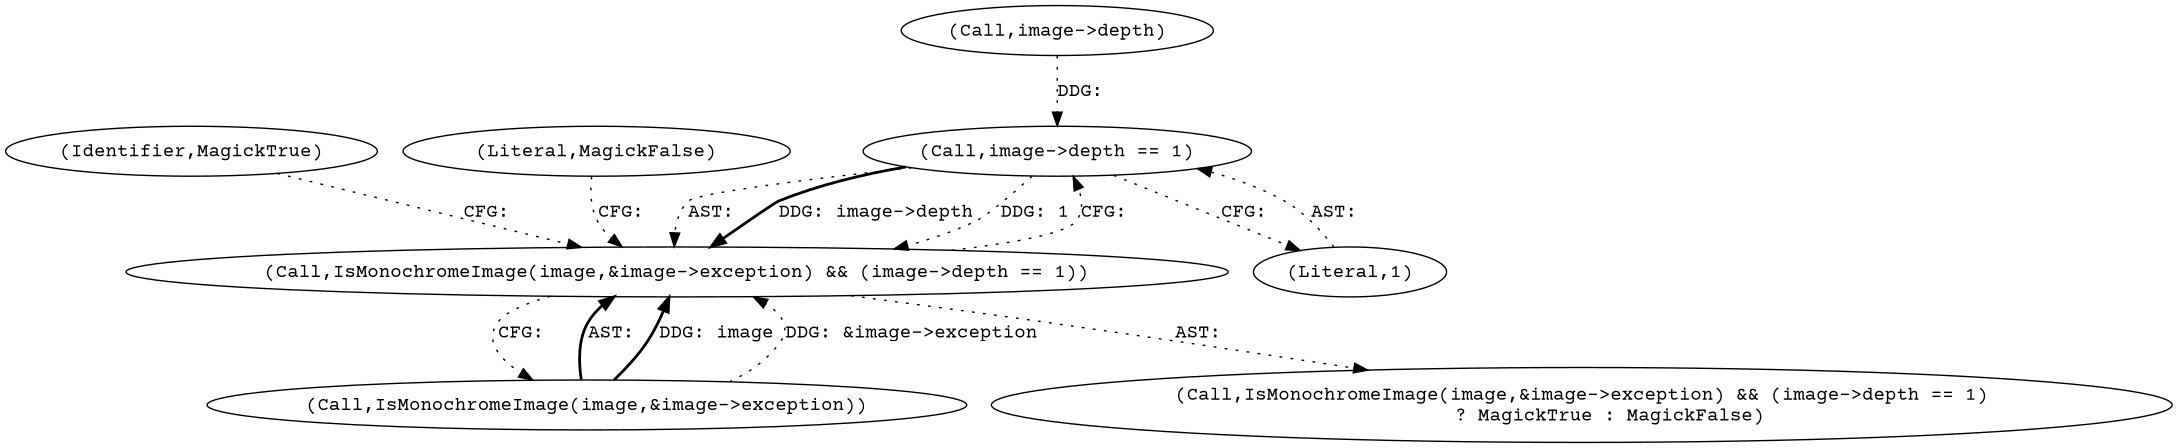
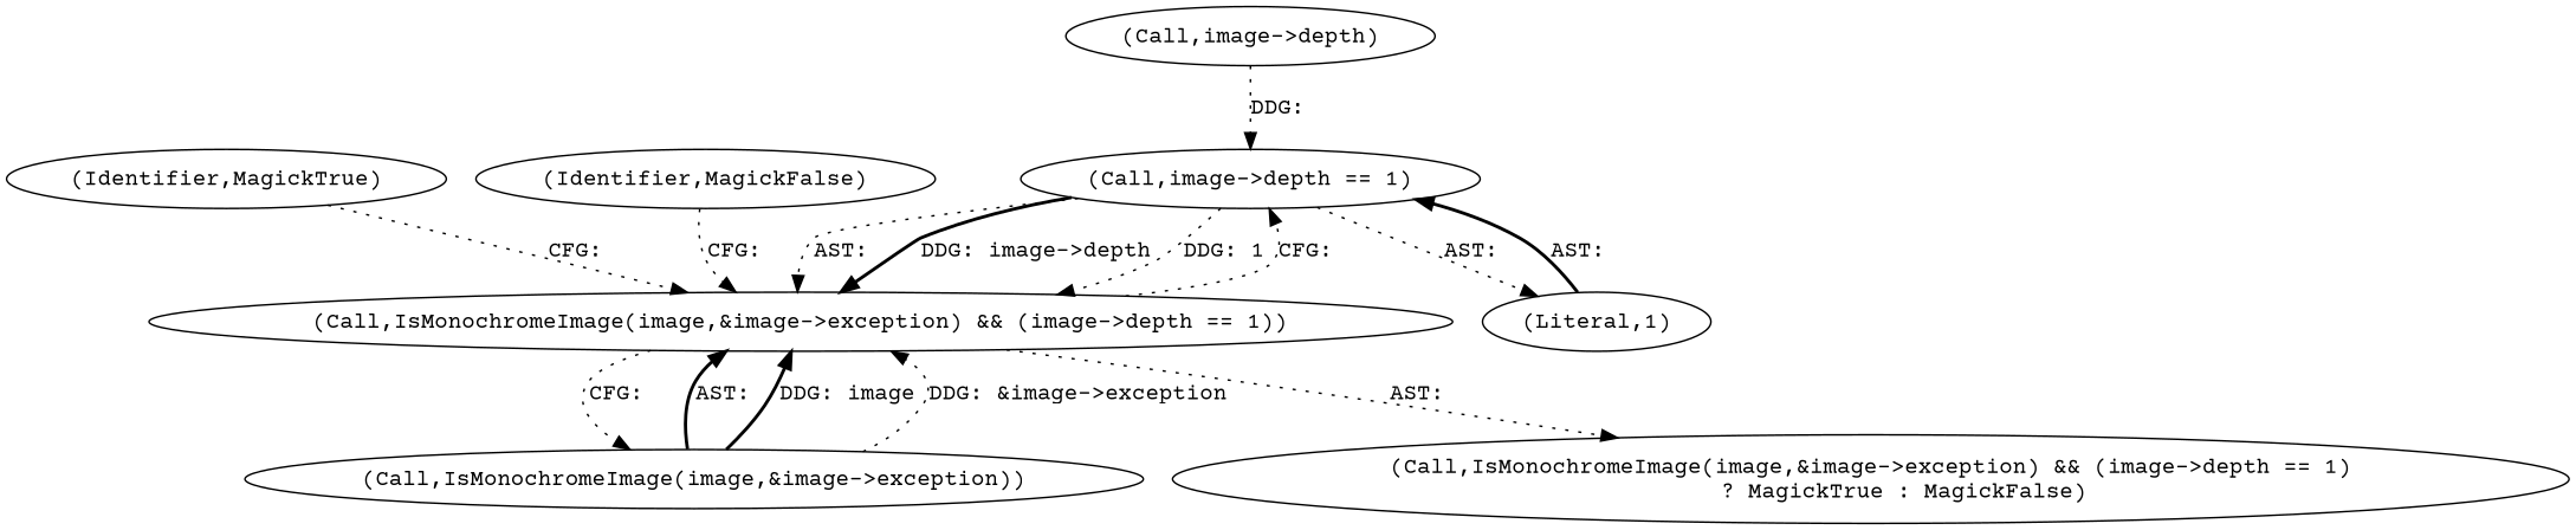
  digraph {
    fontname="Courier Prime"
    node [fontname="Courier Prime"]
    edge [fontname="Courier Prime" style=dotted]
    n1 [label="(Call,image->depth == 1)"]
    n2 [label="(Call,IsMonochromeImage(image,&image->exception) && (image->depth == 1))"]
    n3 [label="(Literal,1)"]
    n4 [label="(Call,IsMonochromeImage(image,&image->exception))"]
    n5 [label="(Call,IsMonochromeImage(image,&image->exception) && (image->depth == 1)\n     ? MagickTrue : MagickFalse)"]
    n6 [label="(Call,image->depth)"]
    n7 [label="(Identifier,MagickTrue)"]
-   n8 [label="(Literal,MagickFalse)"]
+   n8 [label="(Identifier,MagickFalse)"]
    n1 -> n2 [label="AST: "]
    n1 -> n2 [label="DDG: image->depth" style=bold]
    n1 -> n2 [label="DDG: 1"]
-   n1 -> n3 [label="CFG: "]
+   n1 -> n3 [label="AST: "]
    n2 -> n1 [label="CFG: "]
    n2 -> n4 [label="CFG: "]
    n2 -> n5 [label="AST: "]
-   n3 -> n1 [label="AST: "]
+   n3 -> n1 [label="AST: " style=bold]
    n4 -> n2 [label="AST: " style=bold]
    n4 -> n2 [label="DDG: image" style=bold]
    n4 -> n2 [label="DDG: &image->exception"]
    n6 -> n1 [label="DDG: "]
    n7 -> n2 [label="CFG: "]
    n8 -> n2 [label="CFG: "]
  }
